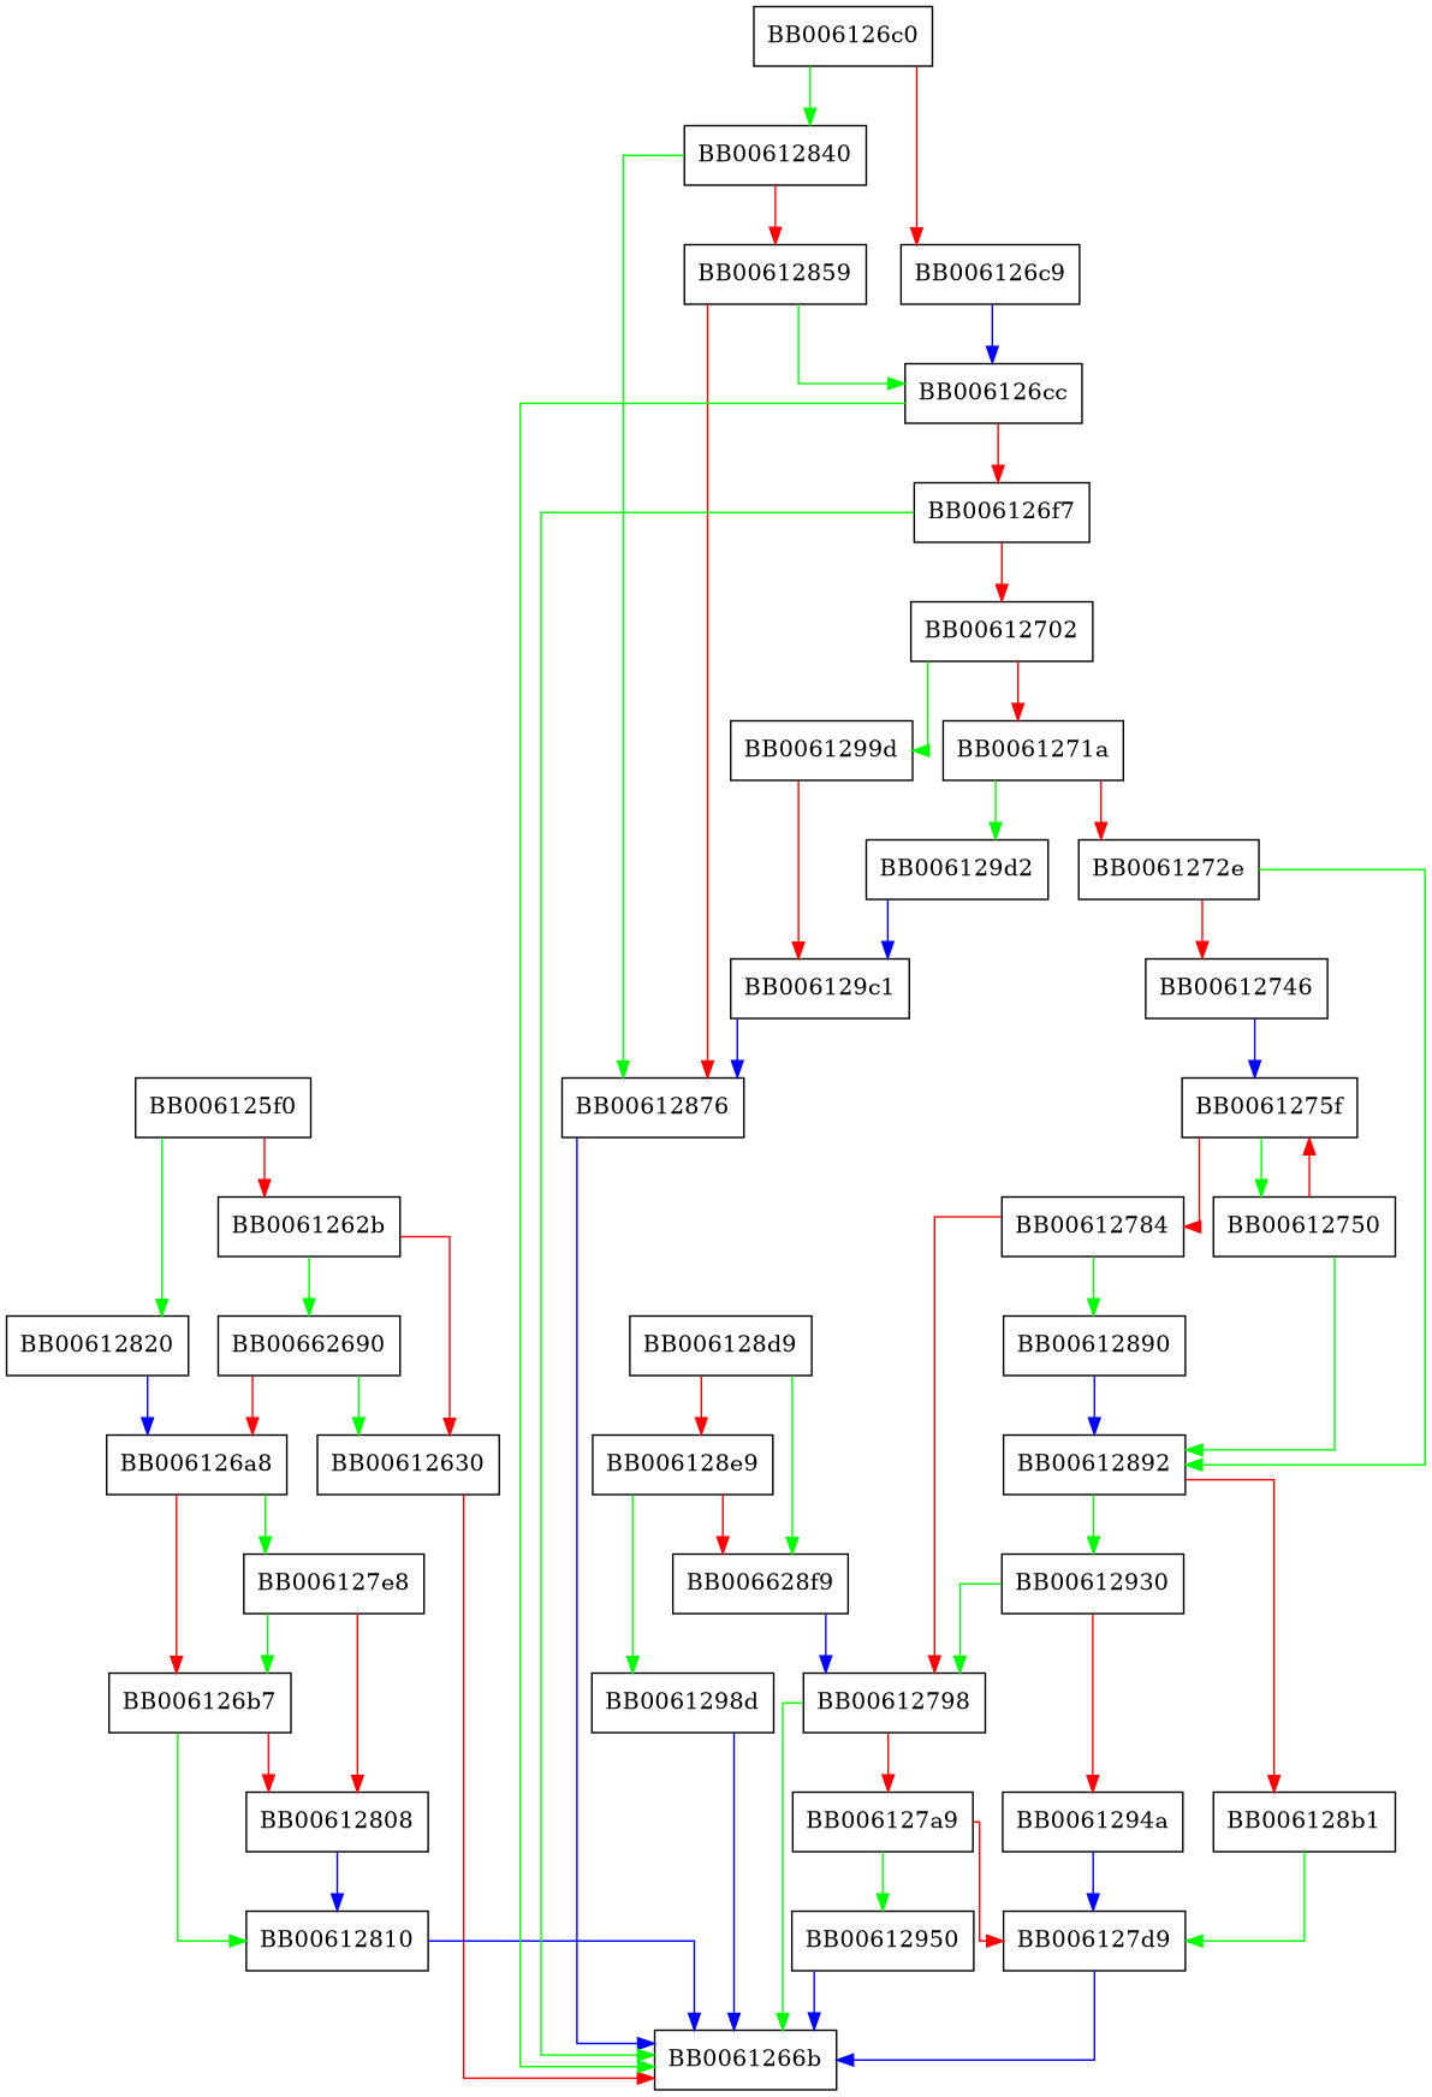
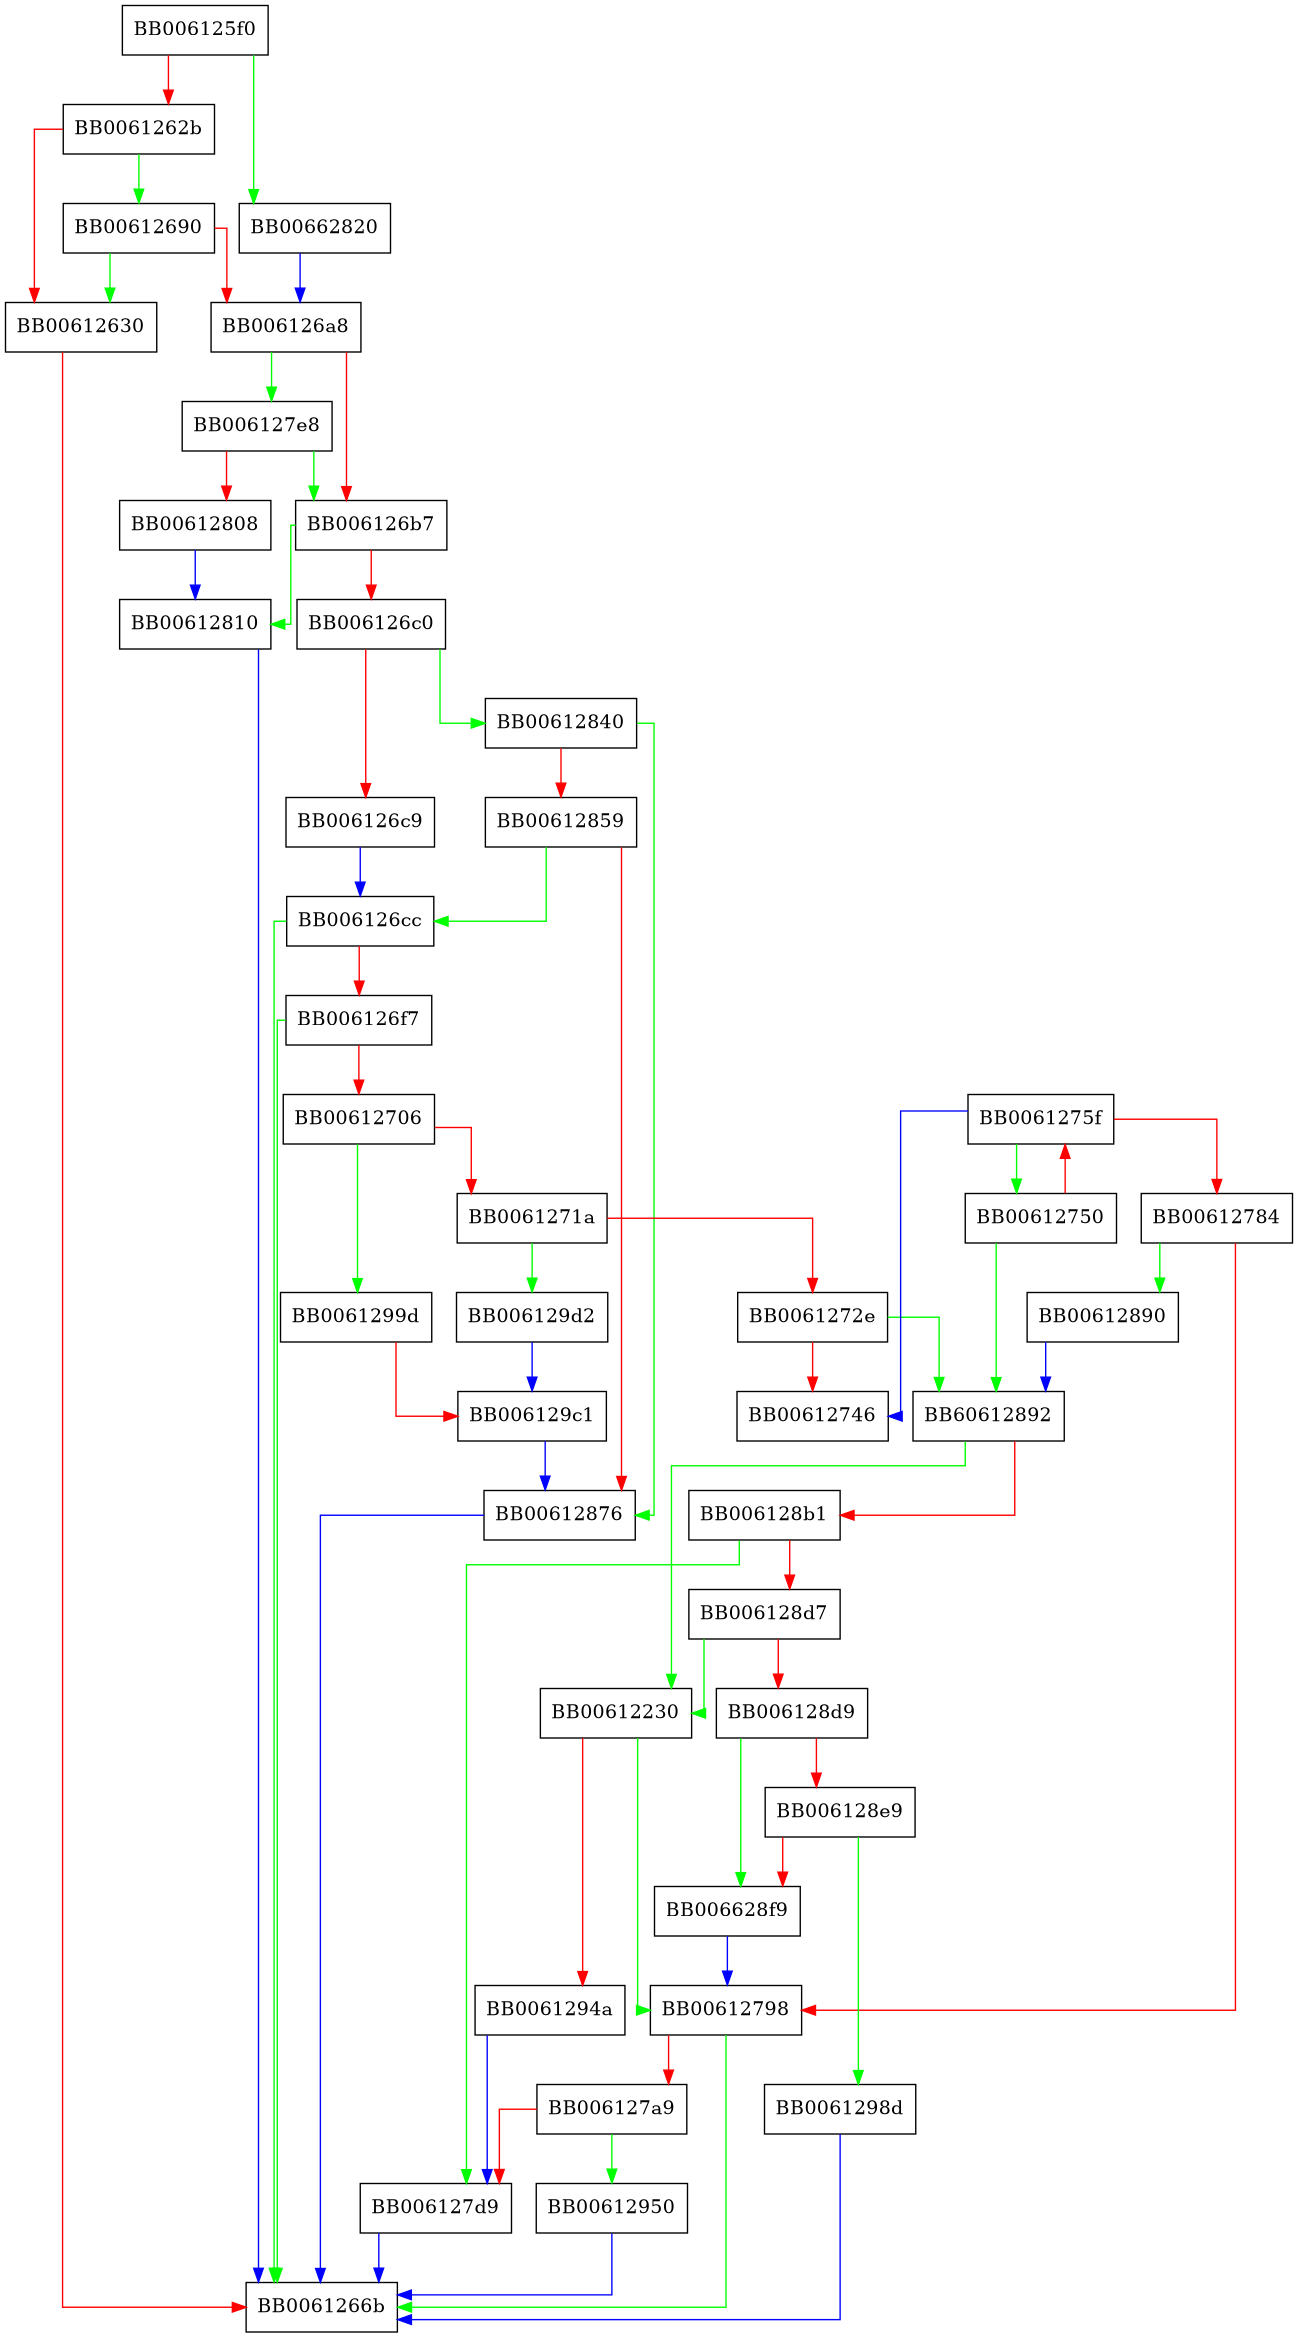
  digraph {
    splines=ortho
    node [shape=box]
    edge [color=red]
    BB006125f0
-   BB00612820
+   BB00612820 [label=BB00662820]
    BB0061262b
    BB006126a8
-   BB00612690 [label=BB00662690]
+   BB00612690
    BB00612630
    BB006127e8
    BB006126b7
    BB0061266b
    BB00612808
    BB00612810
    BB006126c0
    BB00612840
    BB006126c9
    BB00612876
    BB00612859
    BB006126cc
    BB006126f7
-   BB00612706 [label=BB00612702]
+   BB00612706
    BB0061299d
    BB0061271a
    BB006129c1
    BB006129d2
    BB0061272e
-   BB00612892
+   BB00612892 [label=BB60612892]
    BB00612746
-   BB00612930
+   BB00612930 [label=BB00612230]
    BB006128b1
    BB0061275f
    BB00612798
    BB0061294a
    BB006127d9
+   BB006128d7
    BB00612750
    BB00612784
    BB00612890
    BB006127a9
    BB00612950
    BB006128d9
    n40 [label=BB006628f9]
    BB006128e9
    BB0061298d
    BB006125f0 -> BB00612820 [color=green]
    BB006125f0 -> BB0061262b
    BB00612820 -> BB006126a8 [color=blue]
    BB0061262b -> BB00612690 [color=green]
    BB0061262b -> BB00612630
    BB006126a8 -> BB006127e8 [color=green]
    BB006126a8 -> BB006126b7
    BB00612690 -> BB006126a8
    BB00612690 -> BB00612630 [color=green]
    BB00612630 -> BB0061266b
    BB006127e8 -> BB006126b7 [color=green]
    BB006127e8 -> BB00612808
    BB006126b7 -> BB00612810 [color=green]
-   BB006126b7 -> BB00612808
+   BB006126b7 -> BB006126c0
    BB00612808 -> BB00612810 [color=blue]
    BB00612810 -> BB0061266b [color=blue]
    BB006126c0 -> BB00612840 [color=green]
    BB006126c0 -> BB006126c9
    BB00612840 -> BB00612876 [color=green]
    BB00612840 -> BB00612859
    BB006126c9 -> BB006126cc [color=blue]
    BB00612876 -> BB0061266b [color=blue]
    BB00612859 -> BB00612876
    BB00612859 -> BB006126cc [color=green]
    BB006126cc -> BB0061266b [color=green]
    BB006126cc -> BB006126f7
    BB006126f7 -> BB0061266b [color=green]
    BB006126f7 -> BB00612706
    BB00612706 -> BB0061299d [color=green]
    BB00612706 -> BB0061271a
    BB0061299d -> BB006129c1
    BB0061271a -> BB006129d2 [color=green]
    BB0061271a -> BB0061272e
    BB006129c1 -> BB00612876 [color=blue]
    BB006129d2 -> BB006129c1 [color=blue]
    BB0061272e -> BB00612892 [color=green]
    BB0061272e -> BB00612746
    BB00612892 -> BB00612930 [color=green]
    BB00612892 -> BB006128b1
-   BB00612746 -> BB0061275f [color=blue]
+   BB0061275f -> BB00612746 [color=blue]
    BB00612930 -> BB00612798 [color=green]
    BB00612930 -> BB0061294a
    BB006128b1 -> BB006127d9 [color=green]
+   BB006128b1 -> BB006128d7
    BB0061275f -> BB00612750 [color=green]
    BB0061275f -> BB00612784
    BB00612798 -> BB0061266b [color=green]
    BB00612798 -> BB006127a9
    BB0061294a -> BB006127d9 [color=blue]
    BB006127d9 -> BB0061266b [color=blue]
+   BB006128d7 -> BB00612930 [color=green]
+   BB006128d7 -> BB006128d9
    BB00612750 -> BB00612892 [color=green]
    BB00612750 -> BB0061275f
    BB00612784 -> BB00612798
    BB00612784 -> BB00612890 [color=green]
    BB00612890 -> BB00612892 [color=blue]
    BB006127a9 -> BB006127d9
    BB006127a9 -> BB00612950 [color=green]
    BB00612950 -> BB0061266b [color=blue]
    BB006128d9 -> n40 [color=green]
    BB006128d9 -> BB006128e9
    n40 -> BB00612798 [color=blue]
    BB006128e9 -> n40
    BB006128e9 -> BB0061298d [color=green]
    BB0061298d -> BB0061266b [color=blue]
  }
